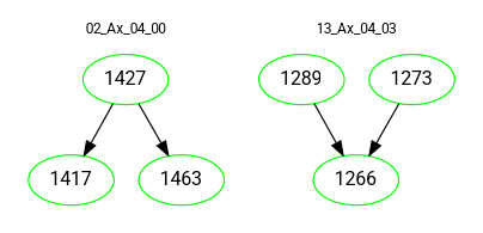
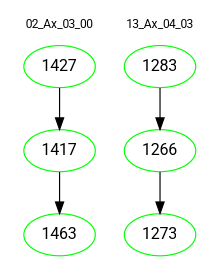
  digraph {
    fontname=Roboto
    node [color=green fontname=Roboto]
    edge [color=black fontname=Roboto]
    n1 [label=1427]
    n2 [label=1417]
    n3 [label=1463]
    n4 [label=1273]
    n5 [label=1266]
-   n6 [label=1289]
+   n6 [label=1283]
    subgraph cluster_1 {
      color=white
      fontsize=10
-     label="02_Ax_04_00"
+     label="02_Ax_03_00"
      n1
      n2
      n3
    }
    subgraph cluster_2 {
      color=white
      fontsize=10
      label="13_Ax_04_03"
      n4
      n5
      n6
    }
    n1 -> n2
-   n1 -> n3
-   n4 -> n5
+   n2 -> n3
+   n5 -> n4
    n6 -> n5
  }
